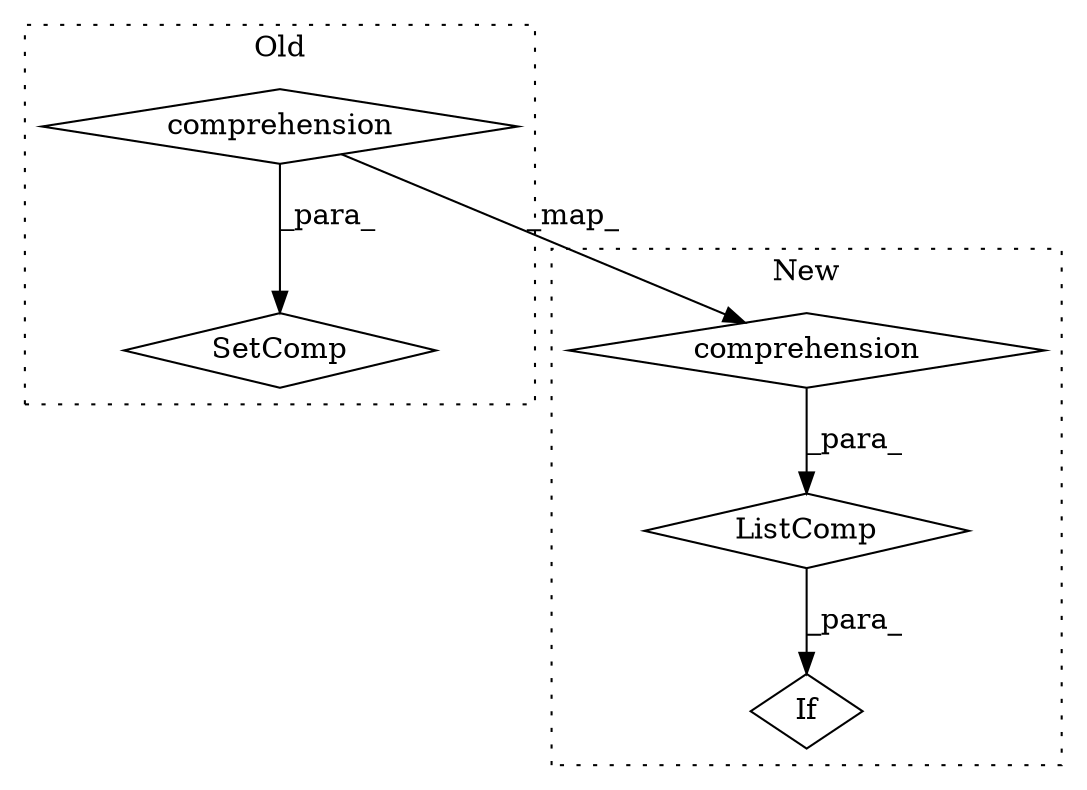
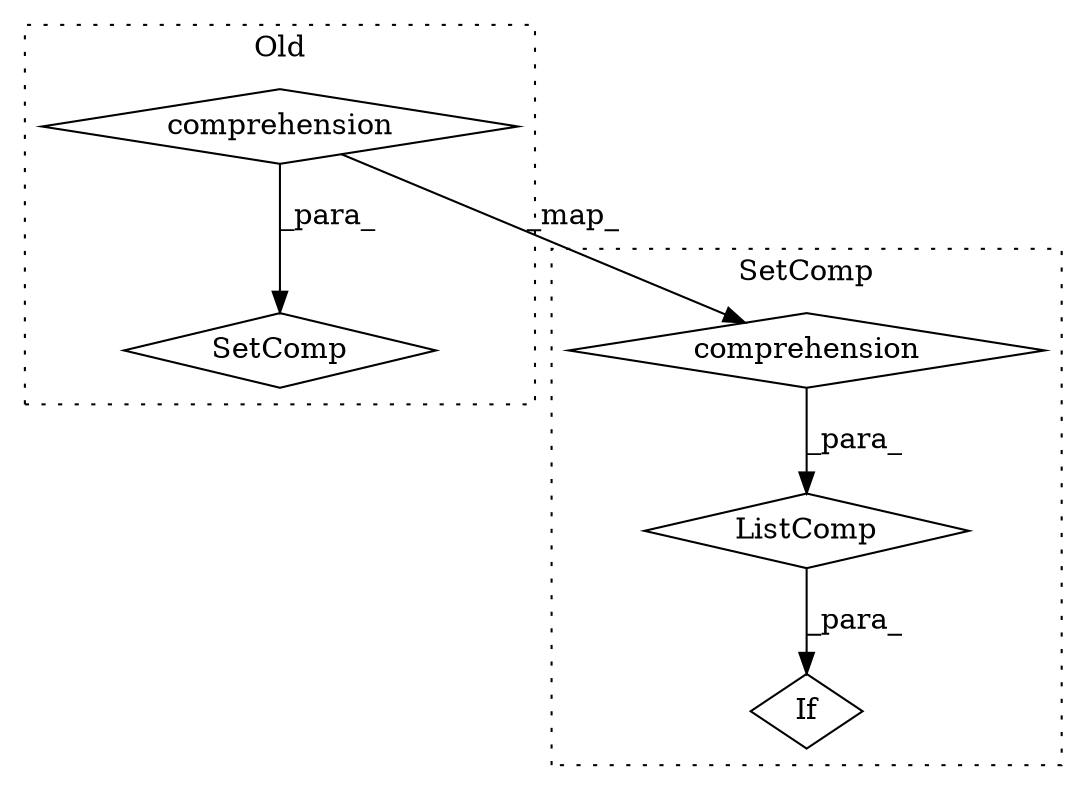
  digraph {
    node [a=45 l=43 shape=diamond]
    n1 [a=69 label=SetComp s=1050]
    n2 [l=3 label=comprehension s=1066]
    n3 [a=96 l=24 label=If s=1214]
    n4 [l=3 label=comprehension s=1067]
    n5 [a=106 label=ListComp s=1051]
    subgraph cluster_1 {
      label=Old
      style=dotted
      n1
      n2
    }
    subgraph cluster_2 {
-     label=New
+     label=SetComp
      style=dotted
      n3
      n4
      n5
    }
    n2 -> n1 [label=_para_]
    n2 -> n4 [label=_map_]
    n4 -> n5 [label=_para_]
    n5 -> n3 [label=_para_]
  }
